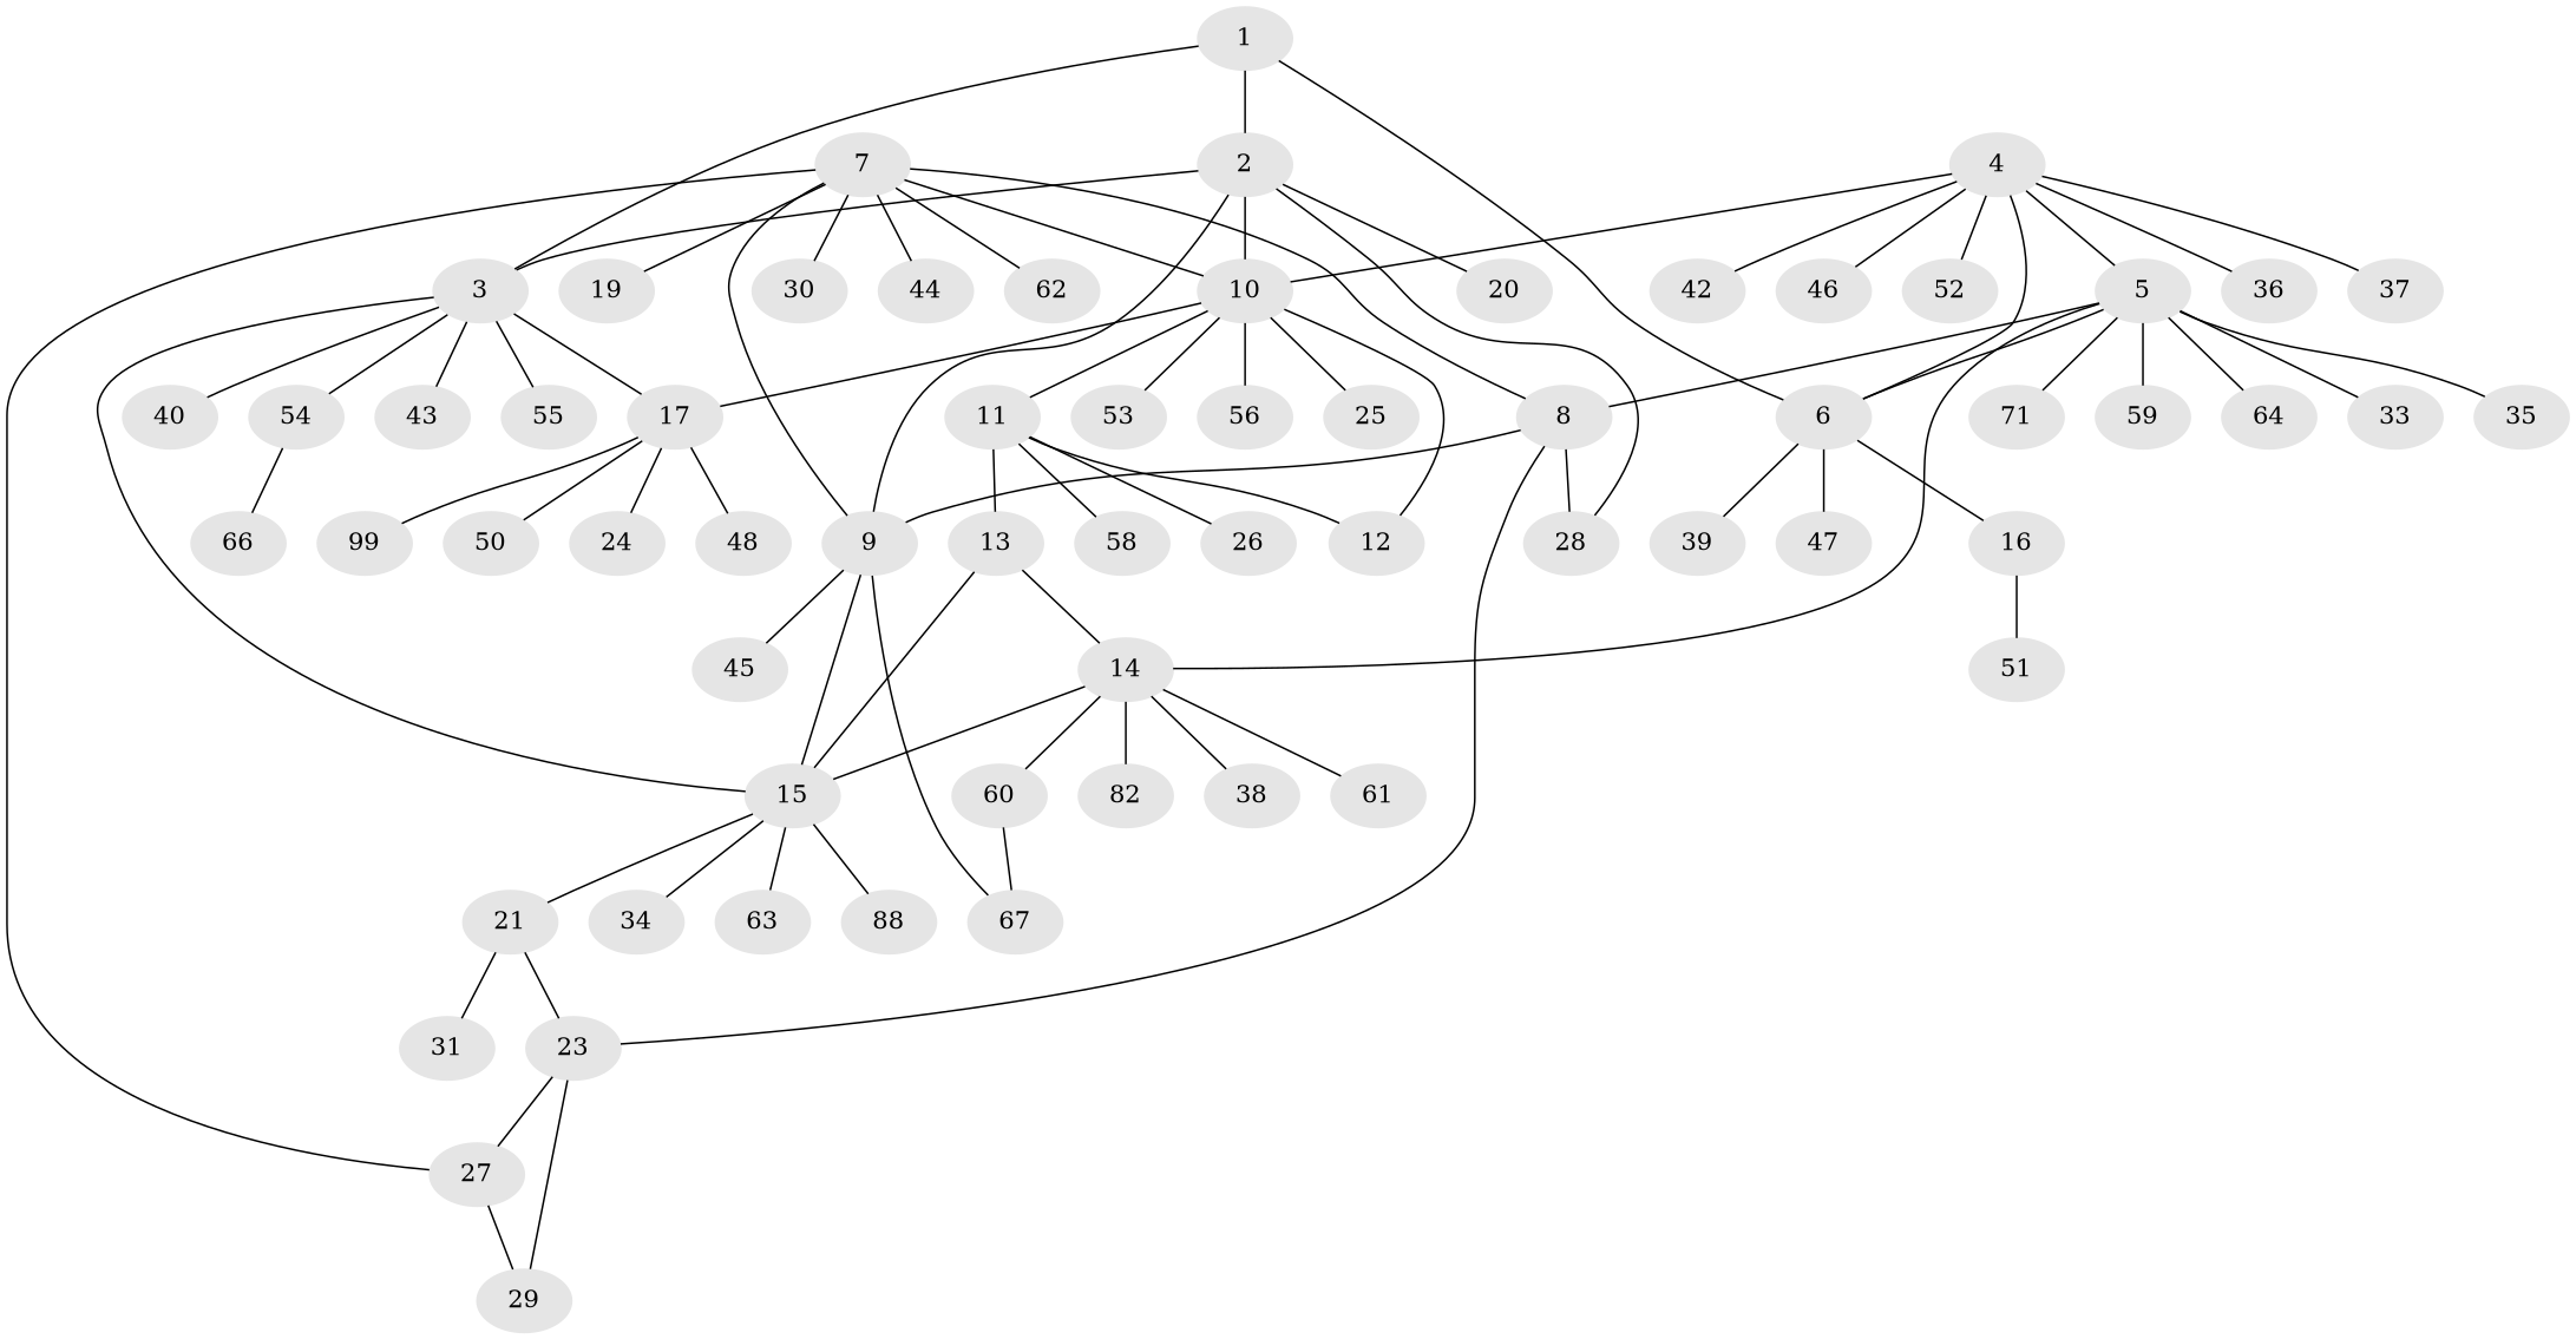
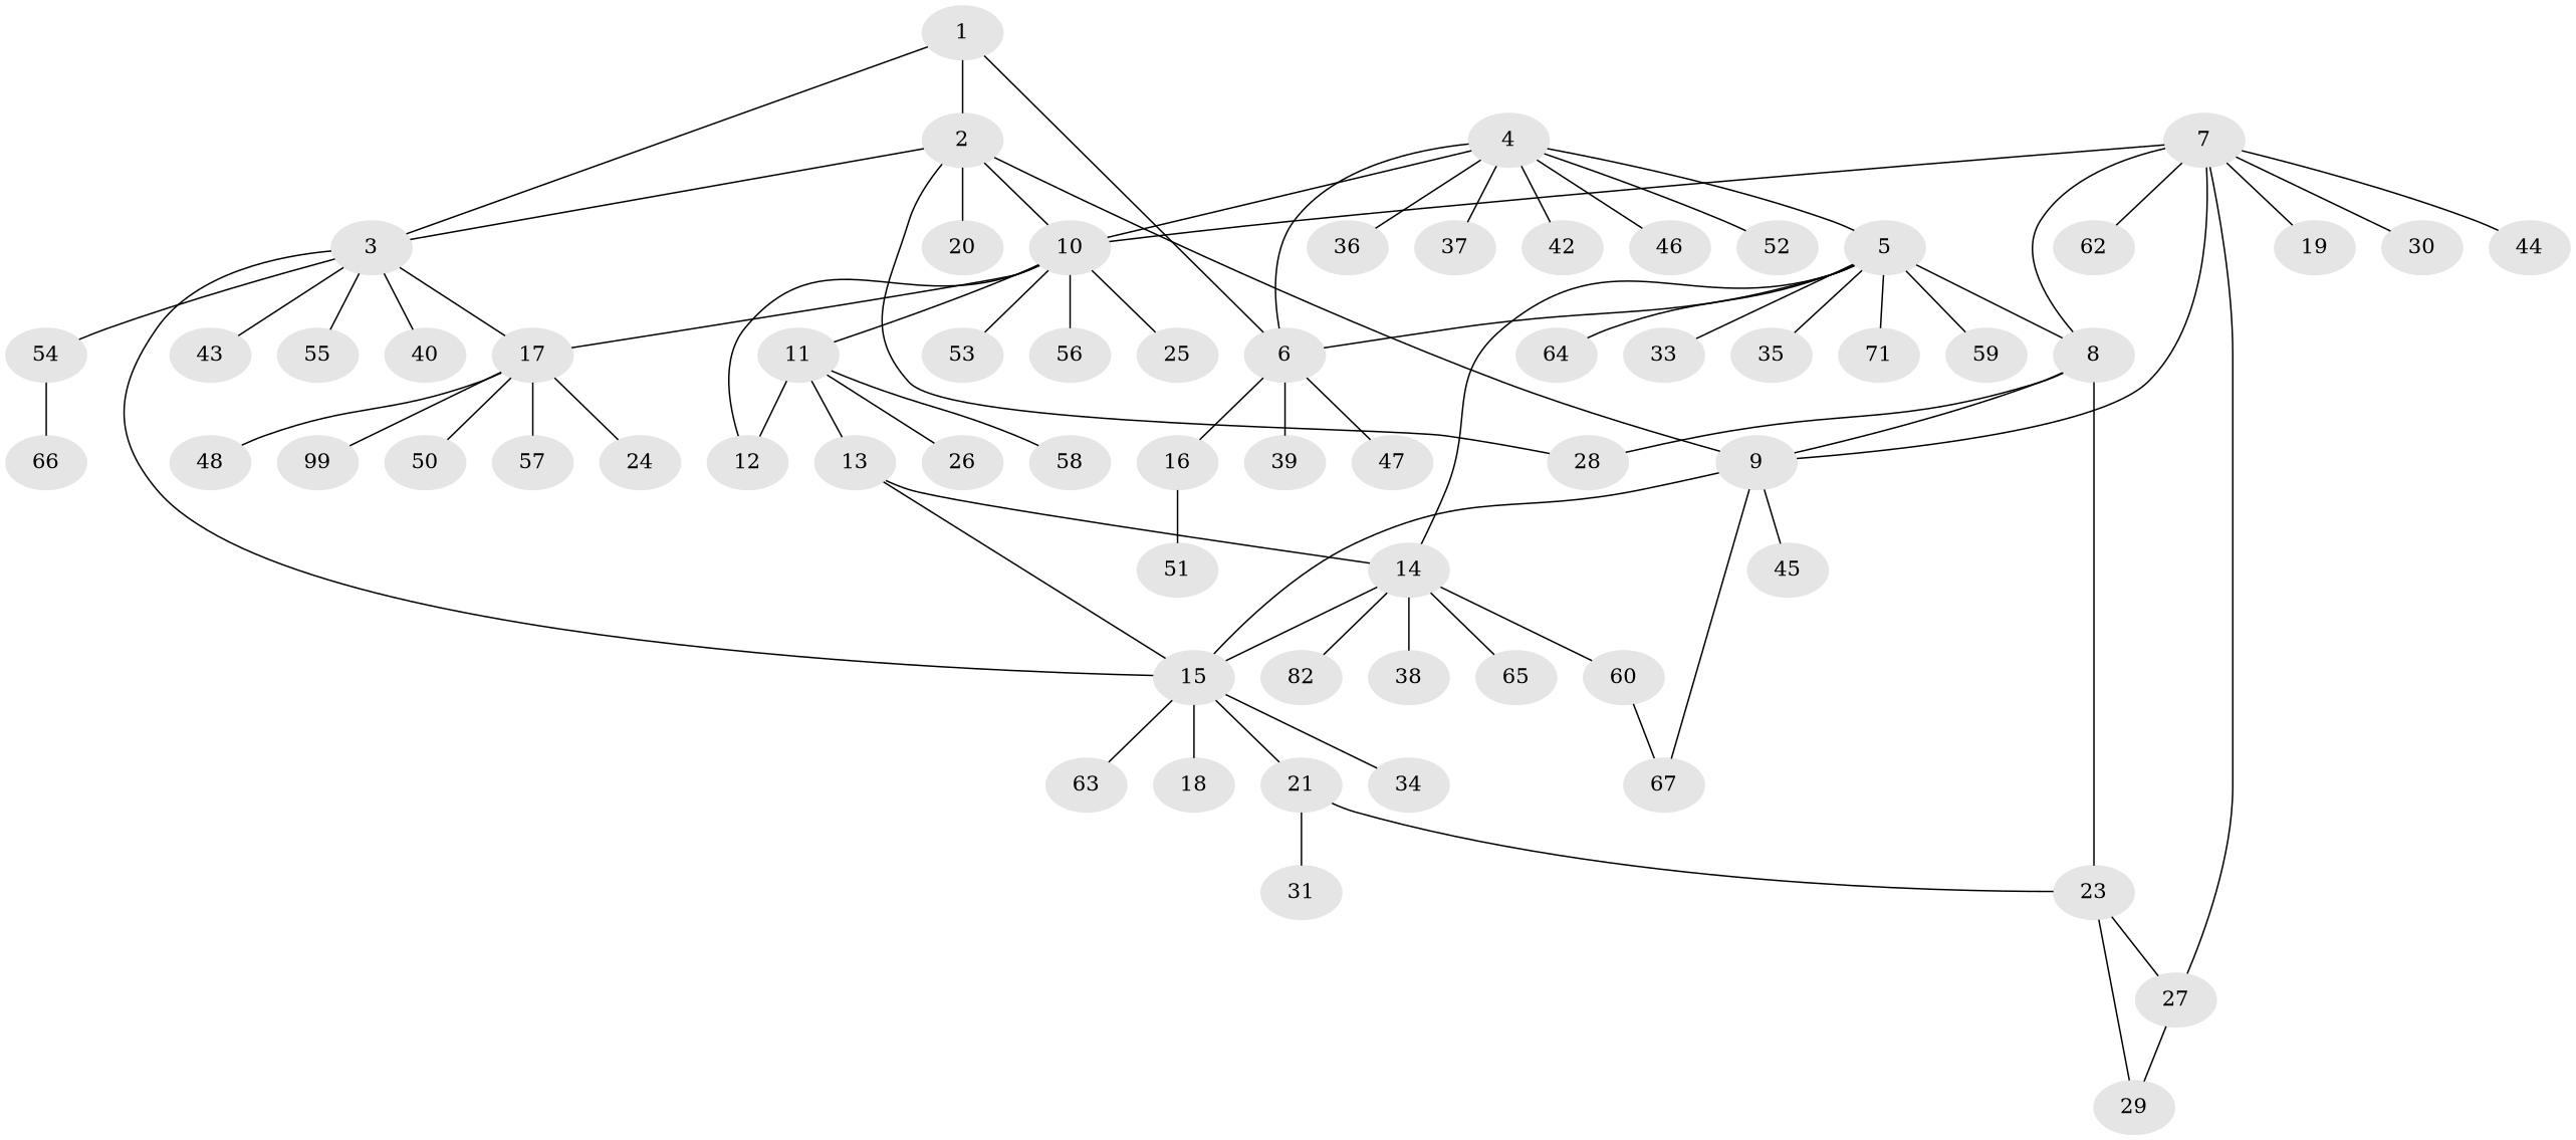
  graph {
    node [color=gray90 style=filled]
    1
    2
    3
    6
    9
    10
    20
    28
    15
    17
    40
    43
    54
    55
    16
    39
    47
    45
    67
    11
    12
    25
    53
    56
-   18 [label=88]
+   18
    21
    34
    63
    24
    48
    n31 [label=99]
    50
+   57
    66
    4
    5
    36
    37
    42
    46
    52
    8
    14
    33
    35
    n46 [label=71]
    59
    64
    23
    n50 [label=82]
    38
    60
-   61
+   61 [label=65]
    51
    7
    19
    27
    30
    44
    62
    29
    13
    26
    58
    31
    1 -- 2
    1 -- 3
    1 -- 6
    2 -- 3
    2 -- 9
    2 -- 10
    2 -- 20
    2 -- 28
    3 -- 15
    3 -- 17
    3 -- 40
    3 -- 43
    3 -- 54
    3 -- 55
    6 -- 16
    6 -- 39
    6 -- 47
    9 -- 15
    9 -- 45
    9 -- 67
    10 -- 17
    10 -- 11
    10 -- 12
    10 -- 25
    10 -- 53
    10 -- 56
    15 -- 18
    15 -- 21
    15 -- 34
    15 -- 63
    17 -- 24
    17 -- 48
    17 -- n31
    17 -- 50
+   17 -- 57
    54 -- 66
    16 -- 51
    11 -- 12
    11 -- 13
    11 -- 26
    11 -- 58
    21 -- 23
    21 -- 31
    4 -- 6
    4 -- 10
    4 -- 5
    4 -- 36
    4 -- 37
    4 -- 42
    4 -- 46
    4 -- 52
    5 -- 6
    5 -- 8
    5 -- 14
    5 -- 33
    5 -- 35
    5 -- n46
    5 -- 59
    5 -- 64
    8 -- 9
    8 -- 28
    8 -- 23
    14 -- 15
    14 -- n50
    14 -- 38
    14 -- 60
    14 -- 61
    23 -- 27
    23 -- 29
    60 -- 67
    7 -- 9
    7 -- 10
    7 -- 8
    7 -- 19
    7 -- 27
    7 -- 30
    7 -- 44
    7 -- 62
    27 -- 29
    13 -- 15
    13 -- 14
  }
